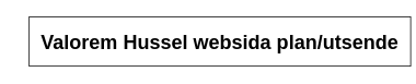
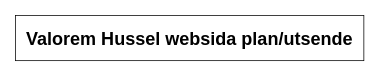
  <mxCell id="0" />
  <mxCell id="1" parent="0" />
- <mxCell id="2" value="&lt;h1 style=&quot;line-height: 130%;&quot;&gt;Valorem Hussel websida plan/utsende&lt;/h1&gt;" style="rounded=0;whiteSpace=wrap;html=1;" vertex="1" parent="1"><mxGeometry x="35" y="20" width="464" height="60" as="geometry" /></mxCell>
+ <mxCell id="2" value="&lt;h1 style=&quot;line-height: 130%;&quot;&gt;Valorem Hussel websida plan/utsende&lt;/h1&gt;" style="rounded=0;whiteSpace=wrap;html=1;" vertex="1" parent="1"><mxGeometry x="20" y="20" width="464" height="60" as="geometry" /></mxCell>
